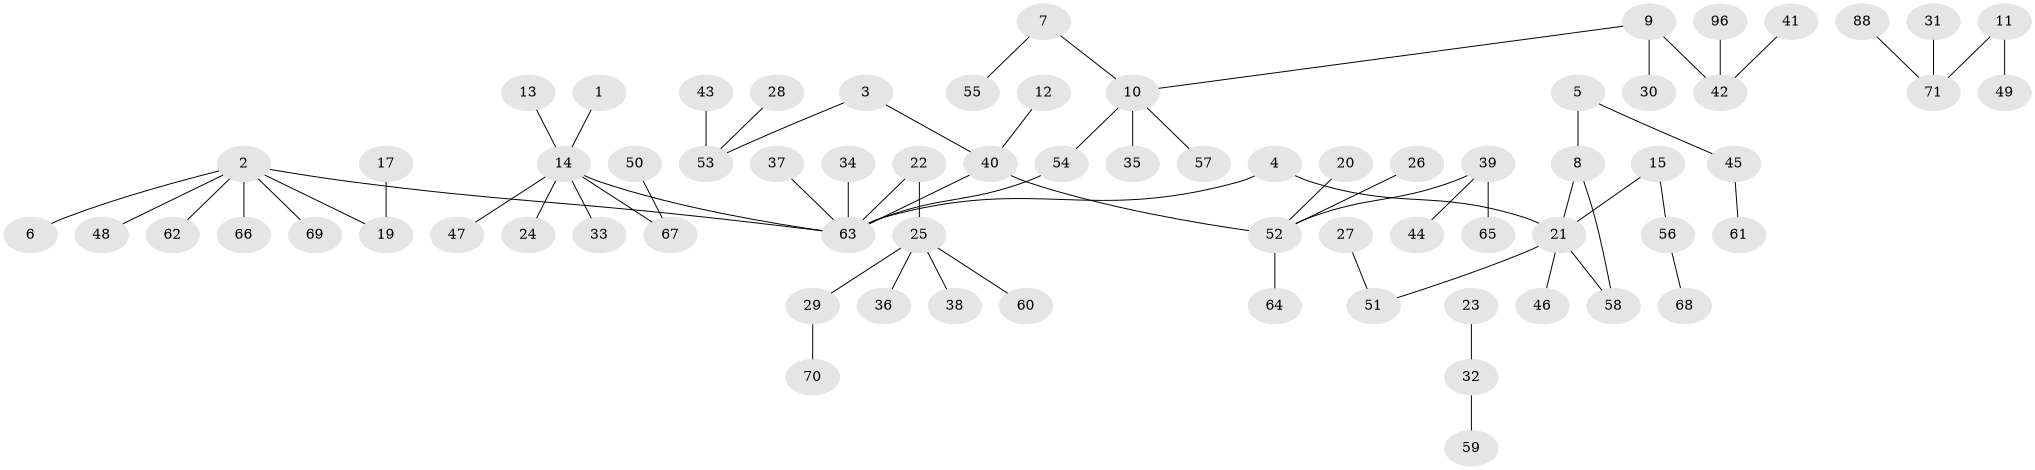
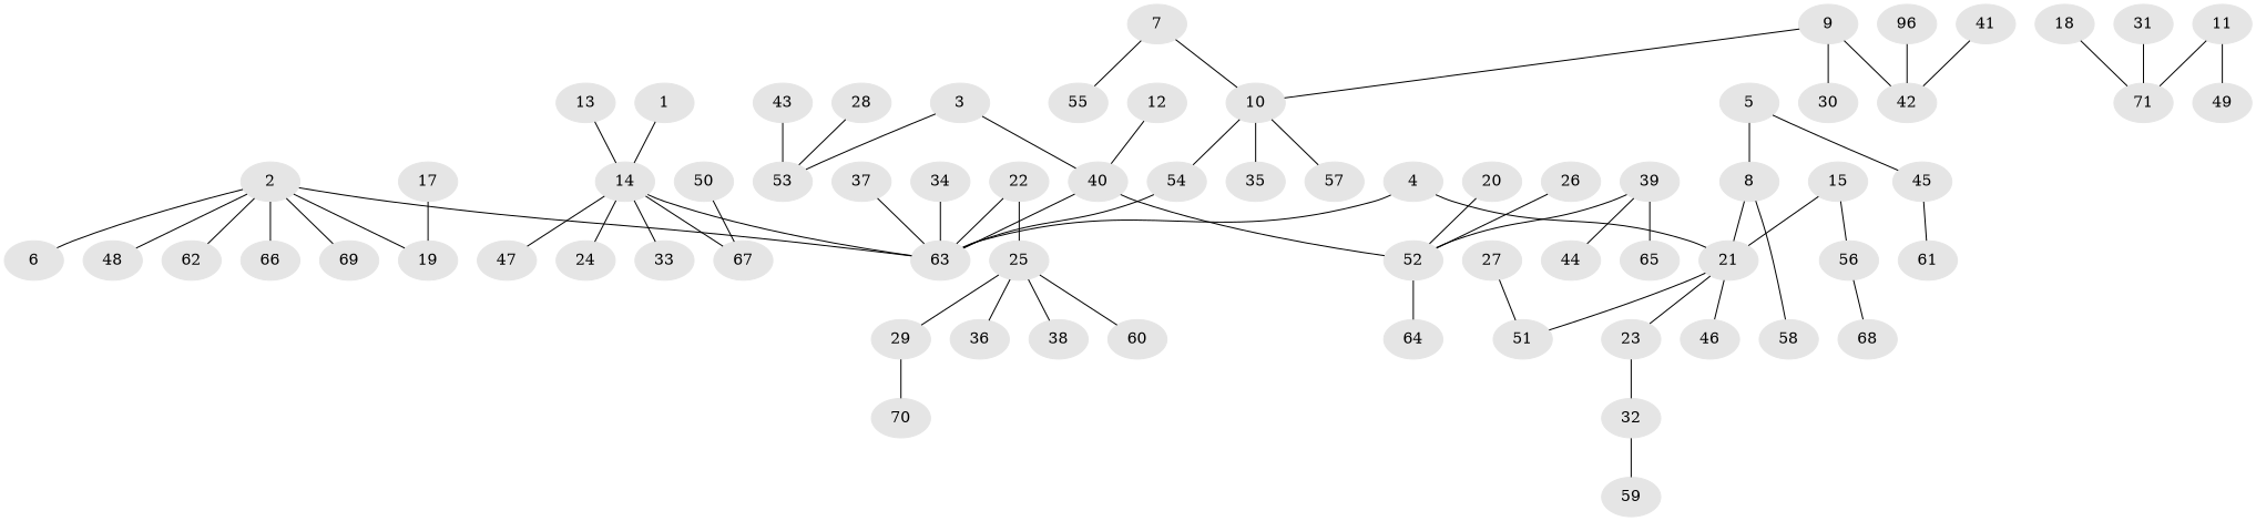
  graph {
    node [color=gray90 style=filled]
    edge [weight=1.0]
    1
    14
    63
    24
    33
    47
    67
    2
    6
    19
    48
    62
    66
    69
    3
    40
    53
    52
    4
    21
    23
    46
    51
    5
    8
    45
    58
    61
    7
    10
    55
    35
    54
    57
    9
    30
    42
    11
    71
    49
    12
    13
    15
    56
    68
    n46 [label=96]
    17
-   18 [label=88]
+   18
    20
    64
    32
    22
    25
    29
    36
    38
    60
    59
    70
    26
    27
    28
    31
    34
    37
    39
    44
    65
    41
    43
    50
    1 -- 14
    14 -- 63
    14 -- 24
    14 -- 33
    14 -- 47
    14 -- 67
    2 -- 63
    2 -- 6
    2 -- 19
    2 -- 48
    2 -- 62
    2 -- 66
    2 -- 69
    3 -- 40
    3 -- 53
    40 -- 63
    40 -- 52
    52 -- 64
    4 -- 63
    4 -- 21
-   21 -- 58
+   21 -- 23
    21 -- 46
    21 -- 51
    23 -- 32
    5 -- 8
    5 -- 45
    8 -- 21
    8 -- 58
    45 -- 61
    7 -- 10
    7 -- 55
    10 -- 35
    10 -- 54
    10 -- 57
    54 -- 63
    9 -- 10
    9 -- 30
    9 -- 42
    11 -- 71
    11 -- 49
    12 -- 40
    13 -- 14
    15 -- 21
    15 -- 56
    56 -- 68
    n46 -- 42
    17 -- 19
    18 -- 71
    20 -- 52
    32 -- 59
    22 -- 63
    22 -- 25
    25 -- 29
    25 -- 36
    25 -- 38
    25 -- 60
    29 -- 70
    26 -- 52
    27 -- 51
    28 -- 53
    31 -- 71
    34 -- 63
    37 -- 63
    39 -- 52
    39 -- 44
    39 -- 65
    41 -- 42
    43 -- 53
    50 -- 67
  }
